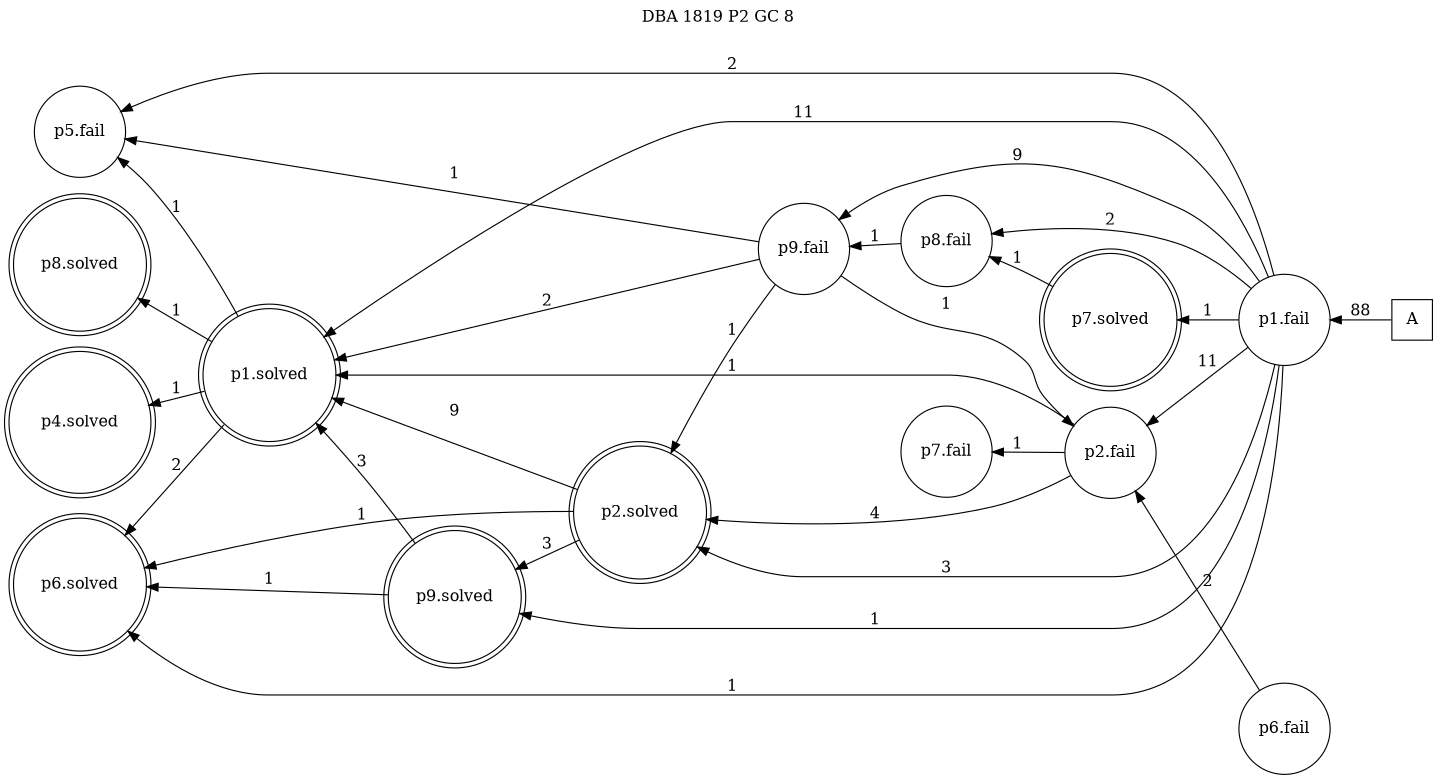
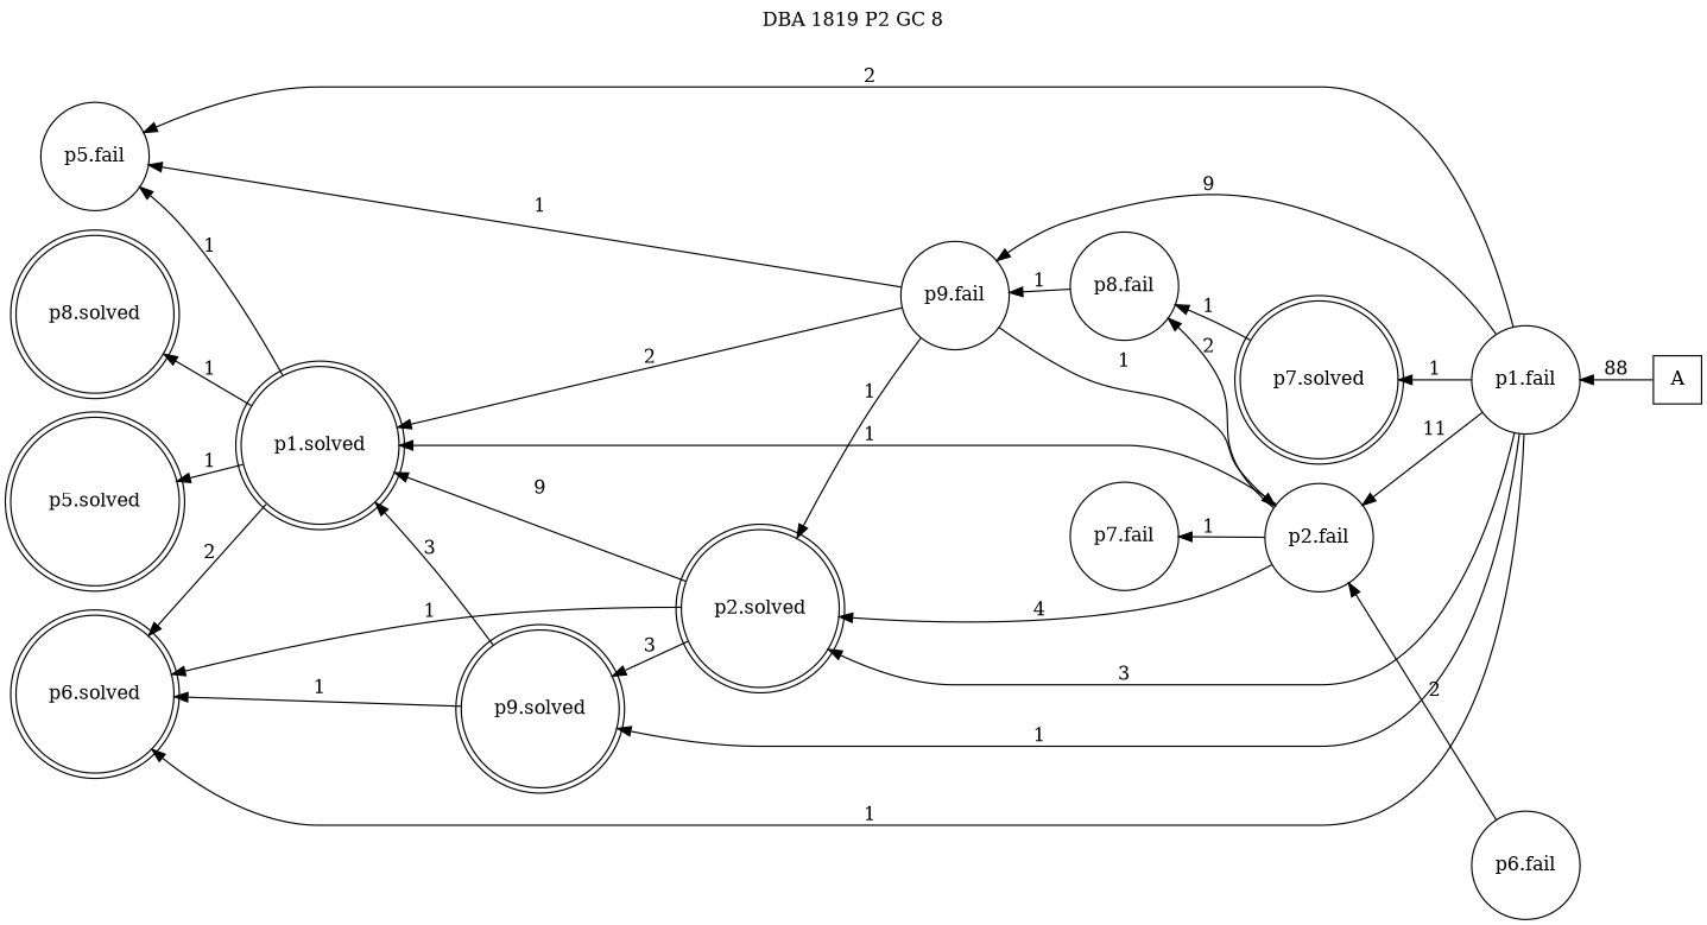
  digraph {
    label=" DBA 1819 P2 GC 8 "
    labelloc=tl
    rankdir=RL
    node [shape=circle]
    n1 [label=A shape=square]
    n2 [label="p1.fail"]
    n3 [label="p2.fail"]
    n4 [label="p9.fail"]
    n5 [label="p5.fail"]
    n6 [label="p8.fail"]
    n7 [label="p1.solved" shape=doublecircle]
    n8 [label="p6.solved" shape=doublecircle]
    n9 [label="p9.solved" shape=doublecircle]
    n10 [label="p7.solved" shape=doublecircle]
    n11 [label="p2.solved" shape=doublecircle]
    n12 [label="p7.fail"]
    n13 [label="p6.fail"]
-   n14 [label="p4.solved" shape=doublecircle]
+   n14 [label="p5.solved" shape=doublecircle]
    n15 [label="p8.solved" shape=doublecircle]
    n1 -> n2 [label=88]
    n2 -> n3 [label=11]
    n2 -> n4 [label=9]
    n2 -> n5 [label=2]
-   n2 -> n6 [label=2]
-   n2 -> n7 [label=11]
+   n3 -> n6 [label=2]
    n2 -> n8 [label=1]
    n2 -> n9 [label=1]
    n2 -> n10 [label=1]
    n2 -> n11 [label=3]
    n3 -> n7 [label=1]
    n3 -> n11 [label=4]
    n3 -> n12 [label=1]
    n4 -> n3 [label=1]
    n4 -> n5 [label=1]
    n4 -> n7 [label=2]
    n4 -> n11 [label=1]
    n6 -> n4 [label=1]
    n7 -> n5 [label=1]
    n7 -> n8 [label=2]
    n7 -> n14 [label=1]
    n7 -> n15 [label=1]
    n9 -> n7 [label=3]
    n9 -> n8 [label=1]
    n10 -> n6 [label=1]
    n11 -> n7 [label=9]
    n11 -> n8 [label=1]
    n11 -> n9 [label=3]
    n13 -> n3 [label=2]
  }
